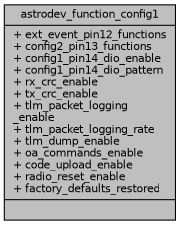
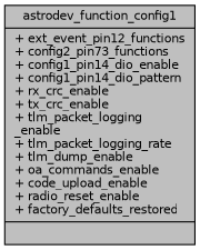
  digraph {
    fontname="DejaVu Sans"
-   n1 [color=black fillcolor=grey75 fontcolor=black fontname="DejaVu Sans" fontsize=10 height=0.2 label="{astrodev_function_config1\n|+ ext_event_pin12_functions\l+ config2_pin13_functions\l+ config1_pin14_dio_enable\l+ config1_pin14_dio_pattern\l+ rx_crc_enable\l+ tx_crc_enable\l+ tlm_packet_logging\l_enable\l+ tlm_packet_logging_rate\l+ tlm_dump_enable\l+ oa_commands_enable\l+ code_upload_enable\l+ radio_reset_enable\l+ factory_defaults_restored\l|}" shape=record style=filled width=0.4]
+   n1 [color=black fillcolor=grey75 fontcolor=black fontname="DejaVu Sans" fontsize=10 height=0.2 label="{astrodev_function_config1\n|+ ext_event_pin12_functions\l+ config2_pin73_functions\l+ config1_pin14_dio_enable\l+ config1_pin14_dio_pattern\l+ rx_crc_enable\l+ tx_crc_enable\l+ tlm_packet_logging\l_enable\l+ tlm_packet_logging_rate\l+ tlm_dump_enable\l+ oa_commands_enable\l+ code_upload_enable\l+ radio_reset_enable\l+ factory_defaults_restored\l|}" shape=record style=filled width=0.4]
  }
